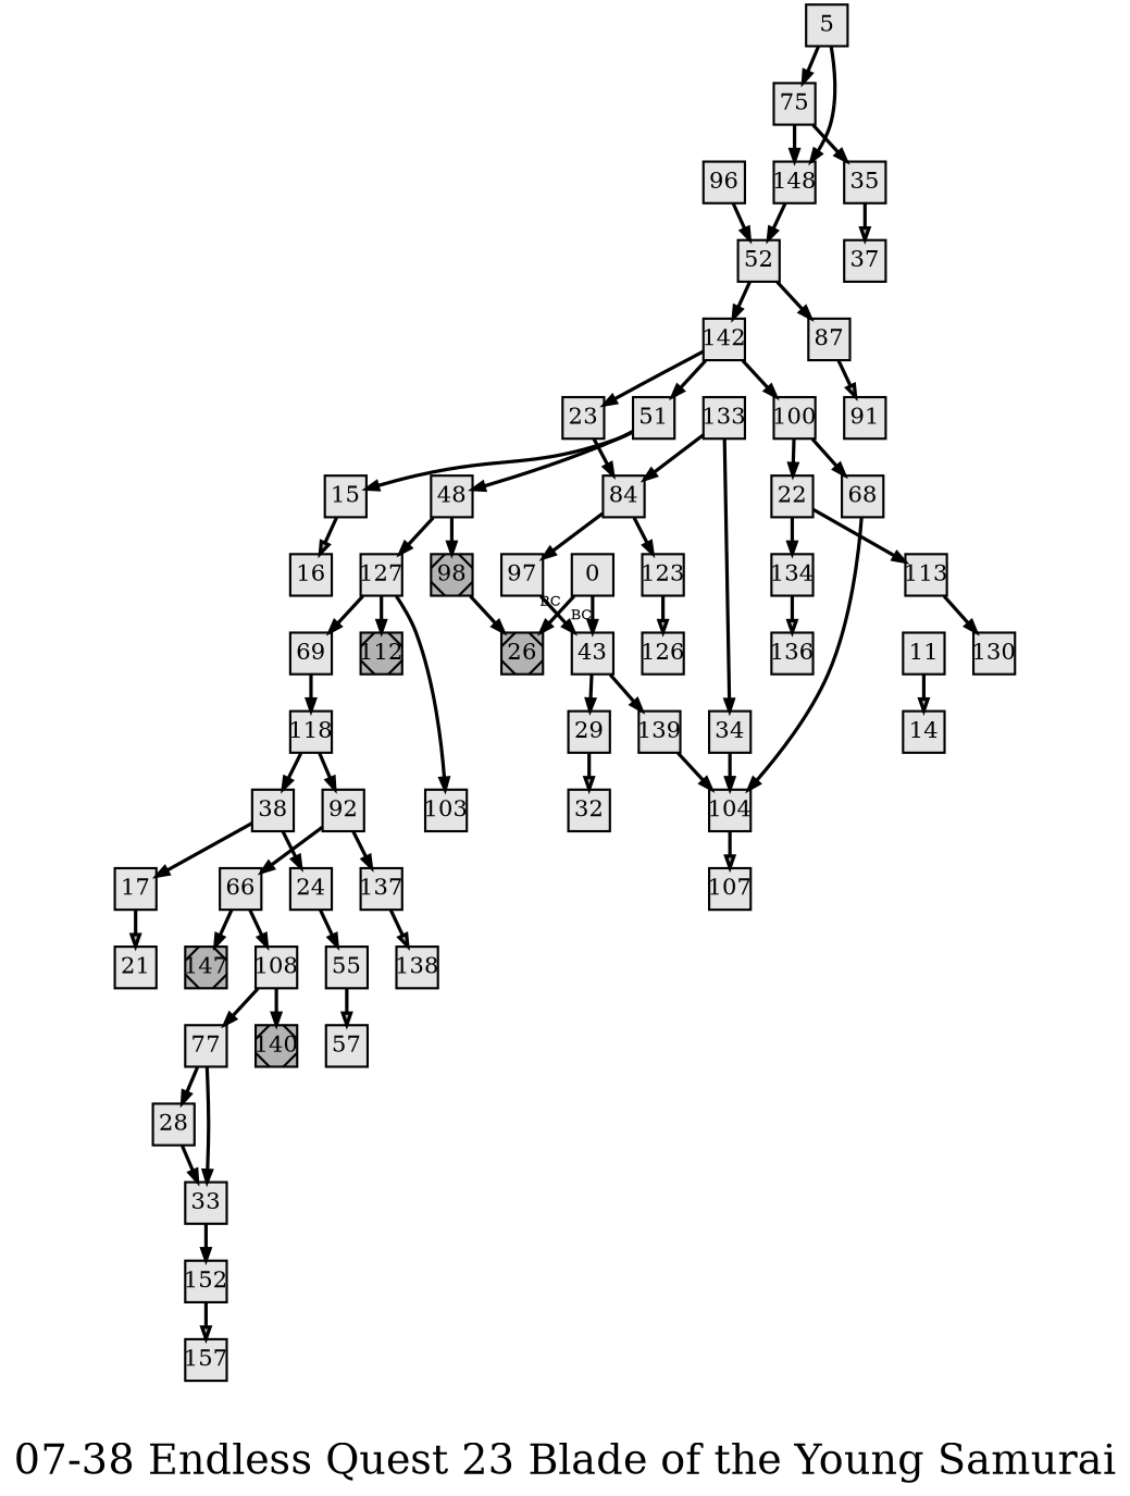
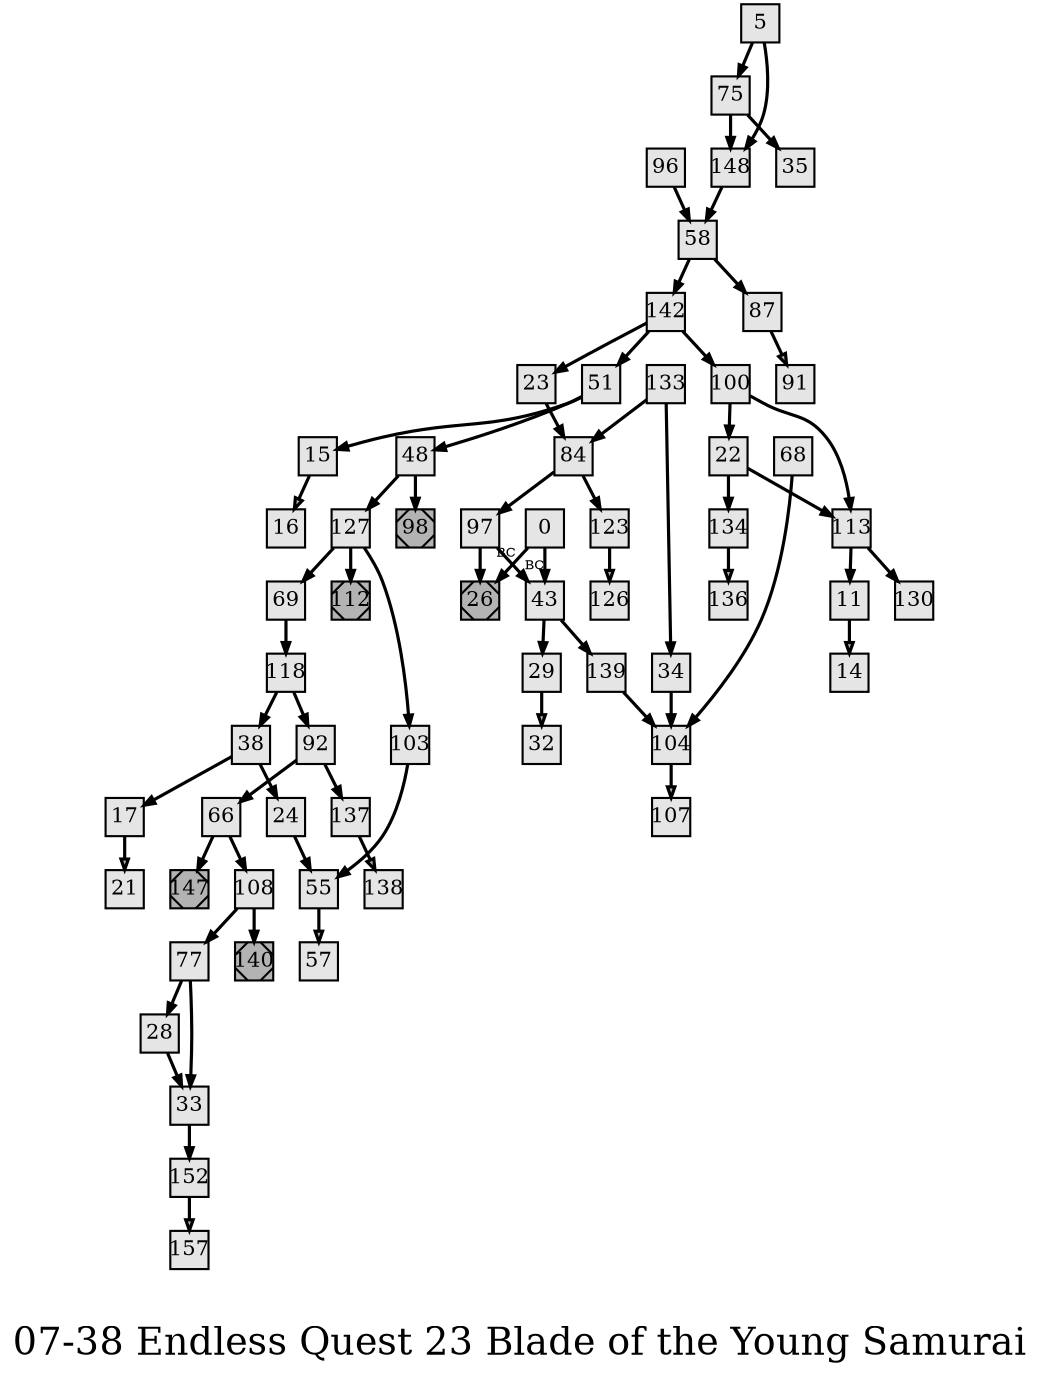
  digraph {
    fontsize=36
    label="07-38 Endless Quest 23 Blade of the Young Samurai"
    nodesep=0.35
    ordering=out
    rankdir=TB
    ranksep=0.45
    node [fillcolor=grey90 fixedsize=true fontsize=20 labelfloat=true margin="0,0" penwidth=2 regular=true shape=rect style=filled]
    edge [fontsize=12 labelfloat=true penwidth=3]
    26 [fillcolor=grey70 shape=Msquare]
    0
    43
    29
    139
    32
    104
    5
    75
    148
    35
    96
-   58 [label=52]
-   37
+   58
    142
    87
    11
    14
    15
    16
    17
    21
    22
    134
    113
    136
    130
    23
    84
    97
    123
    126
    24
    55
    57
    28
    33
    152
    157
    34
    107
    38
    48
    127
    98 [fillcolor=grey70 shape=Msquare]
    69
    112 [fillcolor=grey70 shape=Msquare]
    103
    118
    51
    100
    91
    68
    147 [fillcolor=grey70 shape=Msquare]
    66
    108
    77
    140 [fillcolor=grey70 shape=Msquare]
    92
    137
    138
    133
    0 -> 26 [xlabel=BC]
    0 -> 43 [xlabel=BC]
    43 -> 29
    43 -> 139
    29 -> 32 [fillcolor=grey70 fontsize=20 shape=Msquare]
    139 -> 104
    104 -> 107 [fillcolor=grey70 fontsize=20 shape=Msquare]
    5 -> 75
    5 -> 148
    75 -> 148
    75 -> 35
    148 -> 58
-   35 -> 37 [fillcolor=grey70 fontsize=20 shape=Msquare]
    96 -> 58
    58 -> 142
    58 -> 87
    142 -> 23
    142 -> 51
    142 -> 100
    87 -> 91 [fillcolor=grey70 fontsize=20 shape=Msquare]
    11 -> 14 [fillcolor=grey70 fontsize=20 shape=Msquare]
    15 -> 16 [fillcolor=grey70 fontsize=20 shape=Msquare]
    17 -> 21 [fillcolor=grey70 fontsize=20 shape=Msquare]
    22 -> 134
    22 -> 113
    134 -> 136 [fillcolor=grey70 fontsize=20 shape=Msquare]
+   113 -> 11
    113 -> 130
    23 -> 84
    84 -> 97
    84 -> 123
-   98 -> 26
+   97 -> 26
    97 -> 43
    123 -> 126 [fillcolor=grey70 fontsize=20 shape=Msquare]
    24 -> 55
    55 -> 57 [fillcolor=grey70 fontsize=20 shape=Msquare]
    28 -> 33
    33 -> 152
    152 -> 157 [fillcolor=grey70 fontsize=20 shape=Msquare]
    34 -> 104
    38 -> 17
    38 -> 24
    48 -> 127
    48 -> 98
    127 -> 69
    127 -> 112
    127 -> 103
    69 -> 118
+   103 -> 55
    118 -> 38
    118 -> 92
    51 -> 15
    51 -> 48
    100 -> 22
-   100 -> 68
+   100 -> 113
    68 -> 104
    66 -> 147
    66 -> 108
    108 -> 77
    108 -> 140
    77 -> 28
    77 -> 33
    92 -> 66
    92 -> 137
    137 -> 138 [fillcolor=grey70 fontsize=20 shape=Msquare]
    133 -> 84
    133 -> 34
  }
